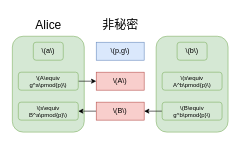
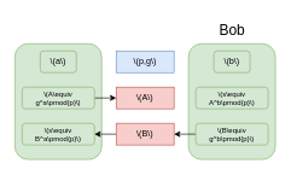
  <mxCell id="0" />
  <mxCell id="1" parent="0" />
  <mxCell id="2" value="" style="rounded=1;whiteSpace=wrap;html=1;fillColor=#d5e8d4;strokeColor=#82b366;" vertex="1" parent="1"><mxGeometry x="20" y="60" width="120" height="160" as="geometry" /></mxCell>
  <mxCell id="3" value="" style="rounded=1;whiteSpace=wrap;html=1;fillColor=#d5e8d4;strokeColor=#82b366;" vertex="1" parent="1"><mxGeometry x="260" y="60" width="120" height="160" as="geometry" /></mxCell>
- <mxCell id="4" value="Alice" style="text;html=1;align=center;verticalAlign=middle;resizable=0;points=[];autosize=1;strokeColor=none;fillColor=none;fontFamily=Helvetica;fontSize=20;" vertex="1" parent="1"><mxGeometry x="45" y="20" width="70" height="40" as="geometry" /></mxCell>
- <mxCell id="6" value="非秘密" style="text;html=1;align=center;verticalAlign=middle;resizable=0;points=[];autosize=1;strokeColor=none;fillColor=none;fontSize=20;" vertex="1" parent="1"><mxGeometry x="160" y="20" width="80" height="40" as="geometry" /></mxCell>
+ <mxCell id="5" value="Bob" style="text;html=1;align=center;verticalAlign=middle;resizable=0;points=[];autosize=1;strokeColor=none;fillColor=none;fontSize=20;" vertex="1" parent="1"><mxGeometry x="290" y="20" width="60" height="40" as="geometry" /></mxCell>
  <mxCell id="7" value="\(p,g\)" style="rounded=0;whiteSpace=wrap;html=1;fillColor=#dae8fc;strokeColor=#6c8ebf;" vertex="1" parent="1"><mxGeometry x="160" y="70" width="80" height="30" as="geometry" /></mxCell>
  <mxCell id="8" value="\(A\)" style="rounded=0;whiteSpace=wrap;html=1;fillColor=#f8cecc;strokeColor=#b85450;" vertex="1" parent="1"><mxGeometry x="160" y="120" width="80" height="30" as="geometry" /></mxCell>
  <mxCell id="9" style="edgeStyle=orthogonalEdgeStyle;rounded=0;orthogonalLoop=1;jettySize=auto;html=1;exitX=0;exitY=0.5;exitDx=0;exitDy=0;entryX=1;entryY=0.5;entryDx=0;entryDy=0;" edge="1" parent="1" source="10" target="17"><mxGeometry relative="1" as="geometry" /></mxCell>
  <mxCell id="10" value="\(B\)" style="rounded=0;whiteSpace=wrap;html=1;fillColor=#f8cecc;strokeColor=#b85450;" vertex="1" parent="1"><mxGeometry x="160" y="170" width="80" height="30" as="geometry" /></mxCell>
  <mxCell id="11" value="\(a\)" style="rounded=1;whiteSpace=wrap;html=1;fillColor=#d5e8d4;strokeColor=#82b366;" vertex="1" parent="1"><mxGeometry x="55" y="70" width="50" height="30" as="geometry" /></mxCell>
  <mxCell id="12" value="\(b\)" style="rounded=1;whiteSpace=wrap;html=1;fillColor=#d5e8d4;strokeColor=#82b366;" vertex="1" parent="1"><mxGeometry x="295" y="70" width="50" height="30" as="geometry" /></mxCell>
  <mxCell id="13" style="edgeStyle=orthogonalEdgeStyle;rounded=0;orthogonalLoop=1;jettySize=auto;html=1;exitX=1;exitY=0.5;exitDx=0;exitDy=0;entryX=0;entryY=0.5;entryDx=0;entryDy=0;" edge="1" parent="1" source="14" target="8"><mxGeometry relative="1" as="geometry" /></mxCell>
  <mxCell id="14" value="\(A\equiv g^a\pmod{p}\)" style="rounded=1;whiteSpace=wrap;html=1;fillColor=#d5e8d4;strokeColor=#82b366;fontSize=10;" vertex="1" parent="1"><mxGeometry x="30" y="120" width="100" height="30" as="geometry" /></mxCell>
  <mxCell id="15" style="edgeStyle=orthogonalEdgeStyle;rounded=0;orthogonalLoop=1;jettySize=auto;html=1;exitX=0;exitY=0.5;exitDx=0;exitDy=0;entryX=1;entryY=0.5;entryDx=0;entryDy=0;" edge="1" parent="1" source="16" target="10"><mxGeometry relative="1" as="geometry" /></mxCell>
  <mxCell id="16" value="\(B\equiv g^b\pmod{p}\)" style="rounded=1;whiteSpace=wrap;html=1;fillColor=#d5e8d4;strokeColor=#82b366;fontSize=10;" vertex="1" parent="1"><mxGeometry x="270" y="170" width="100" height="30" as="geometry" /></mxCell>
  <mxCell id="17" value="\(s\equiv B^a\pmod{p}\)" style="rounded=1;whiteSpace=wrap;html=1;fillColor=#d5e8d4;strokeColor=#82b366;fontSize=10;" vertex="1" parent="1"><mxGeometry x="30" y="170" width="100" height="30" as="geometry" /></mxCell>
  <mxCell id="18" value="\(s\equiv A^b\pmod{p}\)" style="rounded=1;whiteSpace=wrap;html=1;fillColor=#d5e8d4;strokeColor=#82b366;fontSize=10;" vertex="1" parent="1"><mxGeometry x="270" y="120" width="100" height="30" as="geometry" /></mxCell>
